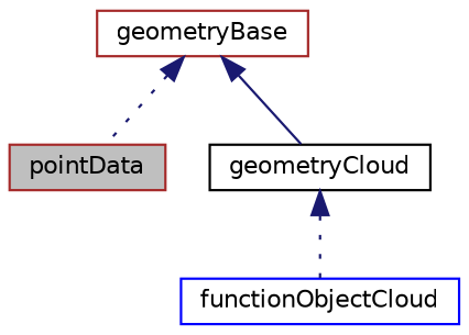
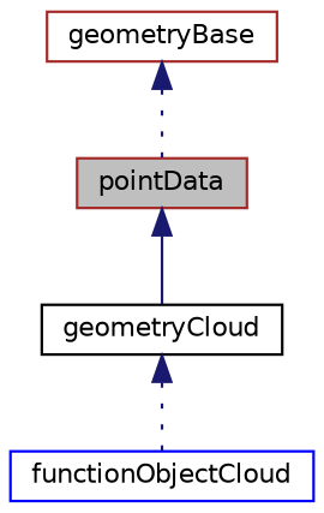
  digraph {
    node [color=brown fontname=Helvetica fontsize=10 shape=record]
    edge [color=midnightblue dir=back fontname=Helvetica fontsize=10 labelfontname=Helvetica labelfontsize=10 style=dotted]
    n1 [fillcolor=grey75 fontcolor=black height=0.2 label=pointData style=filled width=0.4]
    n2 [color=black height=0.2 label=geometryCloud width=0.4]
    n3 [color=blue height=0.2 label=functionObjectCloud width=0.4]
    n4 [height=0.2 label=geometryBase width=0.4]
-   n4 -> n2 [style=solid]
+   n1 -> n2 [style=solid]
    n2 -> n3
    n4 -> n1
  }
